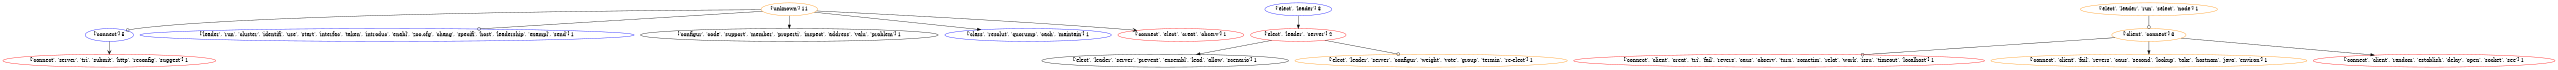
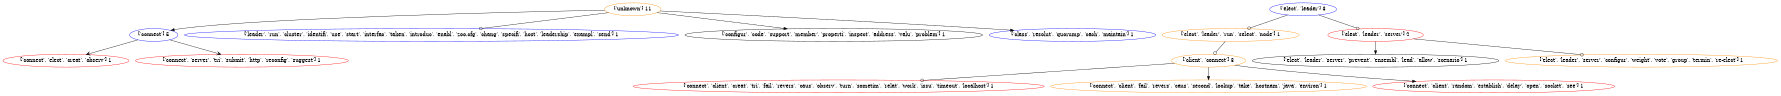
  strict digraph {
    node [color=darkorange]
    edge [arrowhead=odot]
    "['connect'] 5" [color=blue]
    "['unknown'] 11"
    "['leader', 'run', 'cluster', 'identifi', 'use', 'start', 'interfac', 'taken', 'introduc', 'enabl', 'zoo.cfg', 'chang', 'specifi', 'host', 'leadership', 'exampl', 'send'] 1" [color=blue]
    "['configur', 'code', 'support', 'member', 'properti', 'inspect', 'address', 'valu', 'problem'] 1" [color=black]
    "['class', 'resolut', 'quorump', 'cach', 'maintain'] 1" [color=blue]
    "['connect', 'elect', 'creat', 'observ'] 1" [color=red]
    "['connect', 'server', 'tri', 'submit', 'http', 'reconfig', 'suggest'] 1" [color=red]
    "['elect', 'leader'] 3" [color=blue]
    "['elect', 'leader', 'run', 'select', 'node'] 1"
    "['elect', 'leader', 'server'] 2" [color=red]
    "['connect', 'client', 'creat', 'tri', 'fail', 'revers', 'caus', 'observ', 'turn', 'sometim', 'relat', 'work', 'issu', 'timeout', 'localhost'] 1" [color=red]
    "['client', 'connect'] 3"
    "['connect', 'client', 'fail', 'revers', 'caus', 'second', 'lookup', 'take', 'hostnam', 'java', 'environ'] 1"
    "['connect', 'client', 'random', 'establish', 'delay', 'open', 'socket', 'see'] 1" [color=red]
    "['elect', 'leader', 'server', 'prevent', 'ensembl', 'lead', 'allow', 'scenario'] 1" [color=black]
    "['elect', 'leader', 'server', 'configur', 'weight', 'vote', 'group', 'termin', 're-elect'] 1"
-   "['unknown'] 11" -> "['connect', 'elect', 'creat', 'observ'] 1" [arrowhead=vee]
+   "['connect'] 5" -> "['connect', 'elect', 'creat', 'observ'] 1" [arrowhead=vee]
    "['connect'] 5" -> "['connect', 'server', 'tri', 'submit', 'http', 'reconfig', 'suggest'] 1" [arrowhead=vee]
-   "['unknown'] 11" -> "['connect'] 5"
+   "['unknown'] 11" -> "['connect'] 5" [arrowhead=normal]
    "['unknown'] 11" -> "['leader', 'run', 'cluster', 'identifi', 'use', 'start', 'interfac', 'taken', 'introduc', 'enabl', 'zoo.cfg', 'chang', 'specifi', 'host', 'leadership', 'exampl', 'send'] 1"
    "['unknown'] 11" -> "['configur', 'code', 'support', 'member', 'properti', 'inspect', 'address', 'valu', 'problem'] 1" [arrowhead=normal]
    "['unknown'] 11" -> "['class', 'resolut', 'quorump', 'cach', 'maintain'] 1" [arrowhead=normal]
-   "['elect', 'leader'] 3" -> "['elect', 'leader', 'server'] 2" [arrowhead=normal]
+   "['elect', 'leader'] 3" -> "['elect', 'leader', 'run', 'select', 'node'] 1"
+   "['elect', 'leader'] 3" -> "['elect', 'leader', 'server'] 2"
    "['elect', 'leader', 'run', 'select', 'node'] 1" -> "['client', 'connect'] 3"
    "['elect', 'leader', 'server'] 2" -> "['elect', 'leader', 'server', 'prevent', 'ensembl', 'lead', 'allow', 'scenario'] 1" [arrowhead=normal]
    "['elect', 'leader', 'server'] 2" -> "['elect', 'leader', 'server', 'configur', 'weight', 'vote', 'group', 'termin', 're-elect'] 1"
    "['client', 'connect'] 3" -> "['connect', 'client', 'creat', 'tri', 'fail', 'revers', 'caus', 'observ', 'turn', 'sometim', 'relat', 'work', 'issu', 'timeout', 'localhost'] 1"
    "['client', 'connect'] 3" -> "['connect', 'client', 'fail', 'revers', 'caus', 'second', 'lookup', 'take', 'hostnam', 'java', 'environ'] 1" [arrowhead=normal]
    "['client', 'connect'] 3" -> "['connect', 'client', 'random', 'establish', 'delay', 'open', 'socket', 'see'] 1" [arrowhead=normal]
  }
